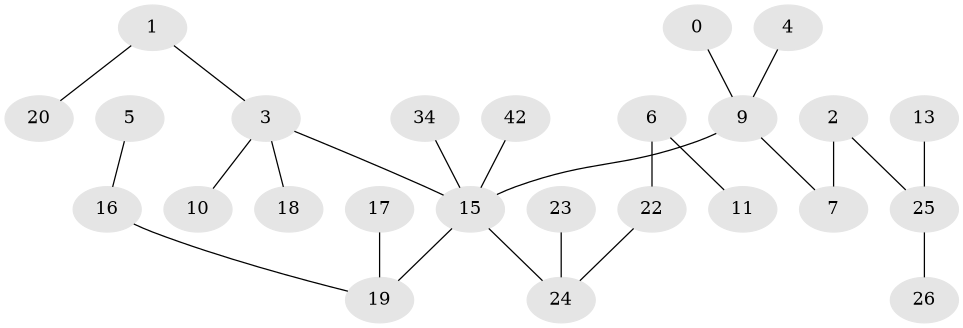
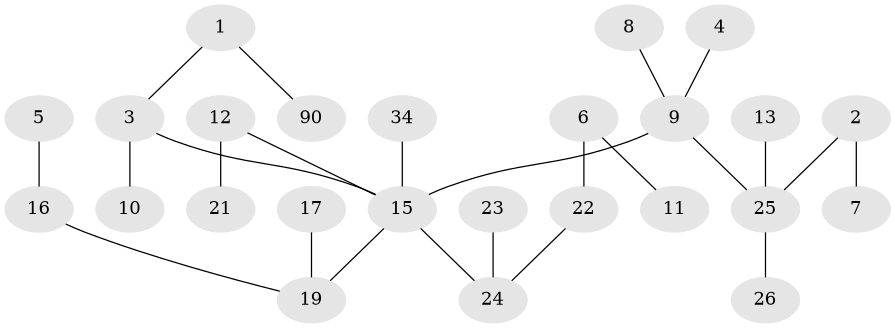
  graph {
    node [color=gray90 style=filled]
    edge [weight=1.0]
    1
    3
-   20
+   20 [label=90]
    10
    15
-   18
    2
    7
    25
    26
    19
    24
    4
    9
    5
    16
    6
    11
    22
-   8 [label=0]
-   12 [label=42]
+   8
+   12
+   21
    13
    n24 [label=34]
    17
    23
    1 -- 3
    1 -- 20
    3 -- 10
    3 -- 15
-   3 -- 18
    15 -- 19
    15 -- 24
    2 -- 7
    2 -- 25
    25 -- 26
    4 -- 9
    9 -- 15
-   9 -- 7
+   9 -- 25
    5 -- 16
    16 -- 19
    6 -- 11
    6 -- 22
    22 -- 24
    8 -- 9
    12 -- 15
+   12 -- 21
    13 -- 25
    n24 -- 15
    17 -- 19
    23 -- 24
  }
